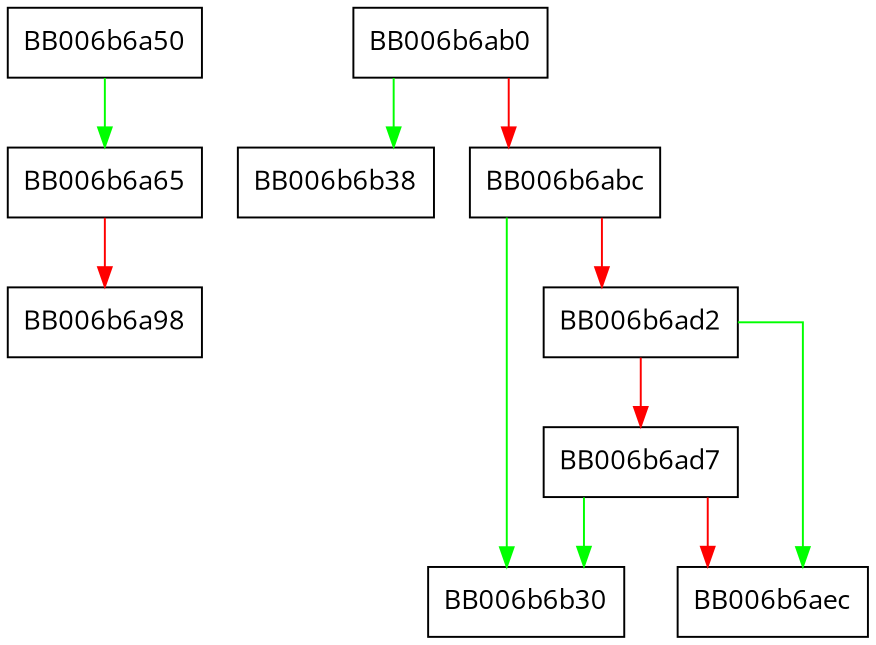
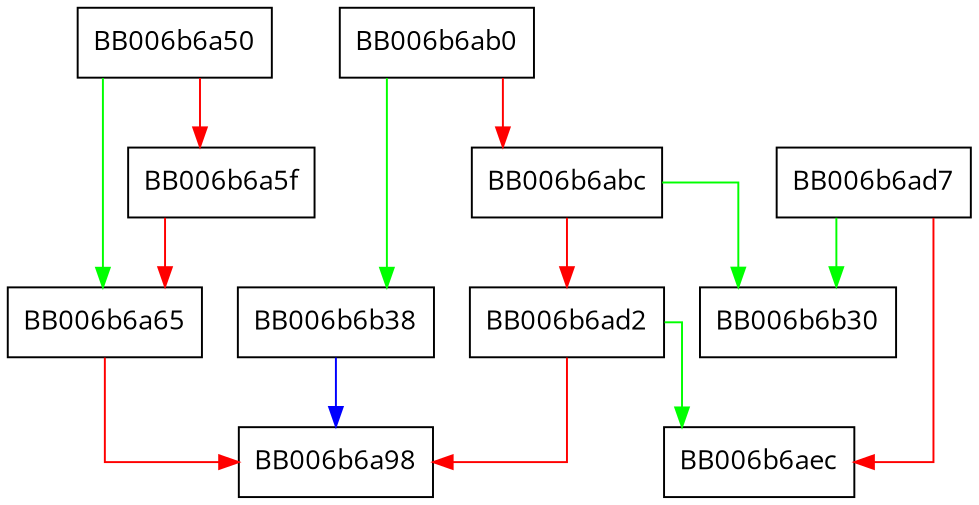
  digraph {
    fontname="Open Sans"
    splines=ortho
    node [fontname="Open Sans" shape=box]
    edge [color=red fontname="Open Sans"]
    BB006b6a50
    BB006b6a65
+   BB006b6a5f
    BB006b6a98
    BB006b6ab0
    BB006b6b38
    BB006b6abc
    BB006b6b30
    BB006b6ad2
    BB006b6aec
    BB006b6ad7
    BB006b6a50 -> BB006b6a65 [color=green]
+   BB006b6a50 -> BB006b6a5f
    BB006b6a65 -> BB006b6a98
+   BB006b6a5f -> BB006b6a65
    BB006b6ab0 -> BB006b6b38 [color=green]
    BB006b6ab0 -> BB006b6abc
+   BB006b6b38 -> BB006b6a98 [color=blue]
    BB006b6abc -> BB006b6b30 [color=green]
    BB006b6abc -> BB006b6ad2
    BB006b6ad2 -> BB006b6aec [color=green]
-   BB006b6ad2 -> BB006b6ad7
+   BB006b6ad2 -> BB006b6a98
    BB006b6ad7 -> BB006b6b30 [color=green]
    BB006b6ad7 -> BB006b6aec
  }
